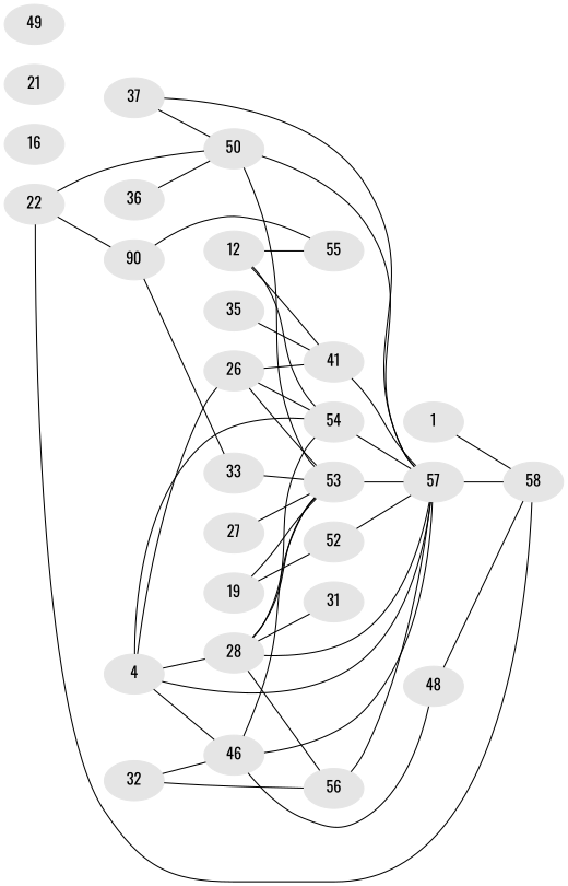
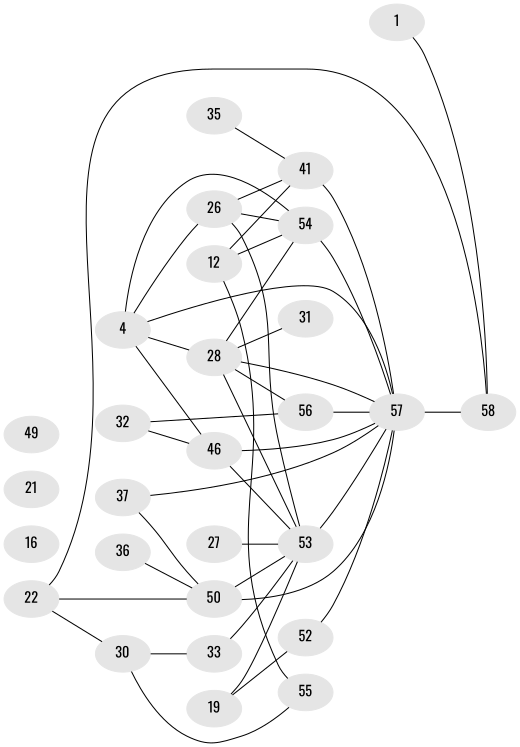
  graph {
    fontname=Oswald
    rankdir=LR
    node [color=gray90 fontname=Oswald style=filled]
    edge [fontname=Oswald]
    58 [super="+43"]
    1
    4
    26
    28 [super="+9+13"]
    46 [super="+45"]
    57 [super="+34+29+47+38+51"]
    54 [super="+3+14"]
    41 [super="+11"]
    53 [super="+8+39+23+24+42"]
    31
    56 [super="+7"]
    35
-   48
    12
    55
    16
    19 [super="+10"]
    52
    21
    22
-   30 [label=90]
+   30
    50 [super="+20"]
    33 [super="+25"]
    27
    32
    36
    37 [super="+6"]
    49
    1 -- 58
    4 -- 26
    4 -- 28
    4 -- 46 [weight=2]
    4 -- 57
    4 -- 54
    26 -- 54
    26 -- 41 [weight=2]
    26 -- 53
    28 -- 57
    28 -- 54 [weight=2]
    28 -- 53
    28 -- 31
    28 -- 56 [weight=3]
    46 -- 57 [weight=2]
    46 -- 53
-   46 -- 48 [weight=2]
    57 -- 58 [weight=3]
    54 -- 57 [weight=2]
    41 -- 57 [weight=3]
    53 -- 57 [weight=3]
    56 -- 57
    35 -- 41
-   48 -- 58 [weight=2]
    12 -- 54
    12 -- 41
    12 -- 55 [weight=2]
    19 -- 53 [weight=2]
    19 -- 52
    52 -- 57
    22 -- 58
    22 -- 30
    22 -- 50 [weight=2]
    30 -- 55
    30 -- 33
    50 -- 57
    50 -- 53
    33 -- 53 [weight=3]
    27 -- 53
    32 -- 46
    32 -- 56
    36 -- 50
    37 -- 57 [weight=2]
    37 -- 50
  }
